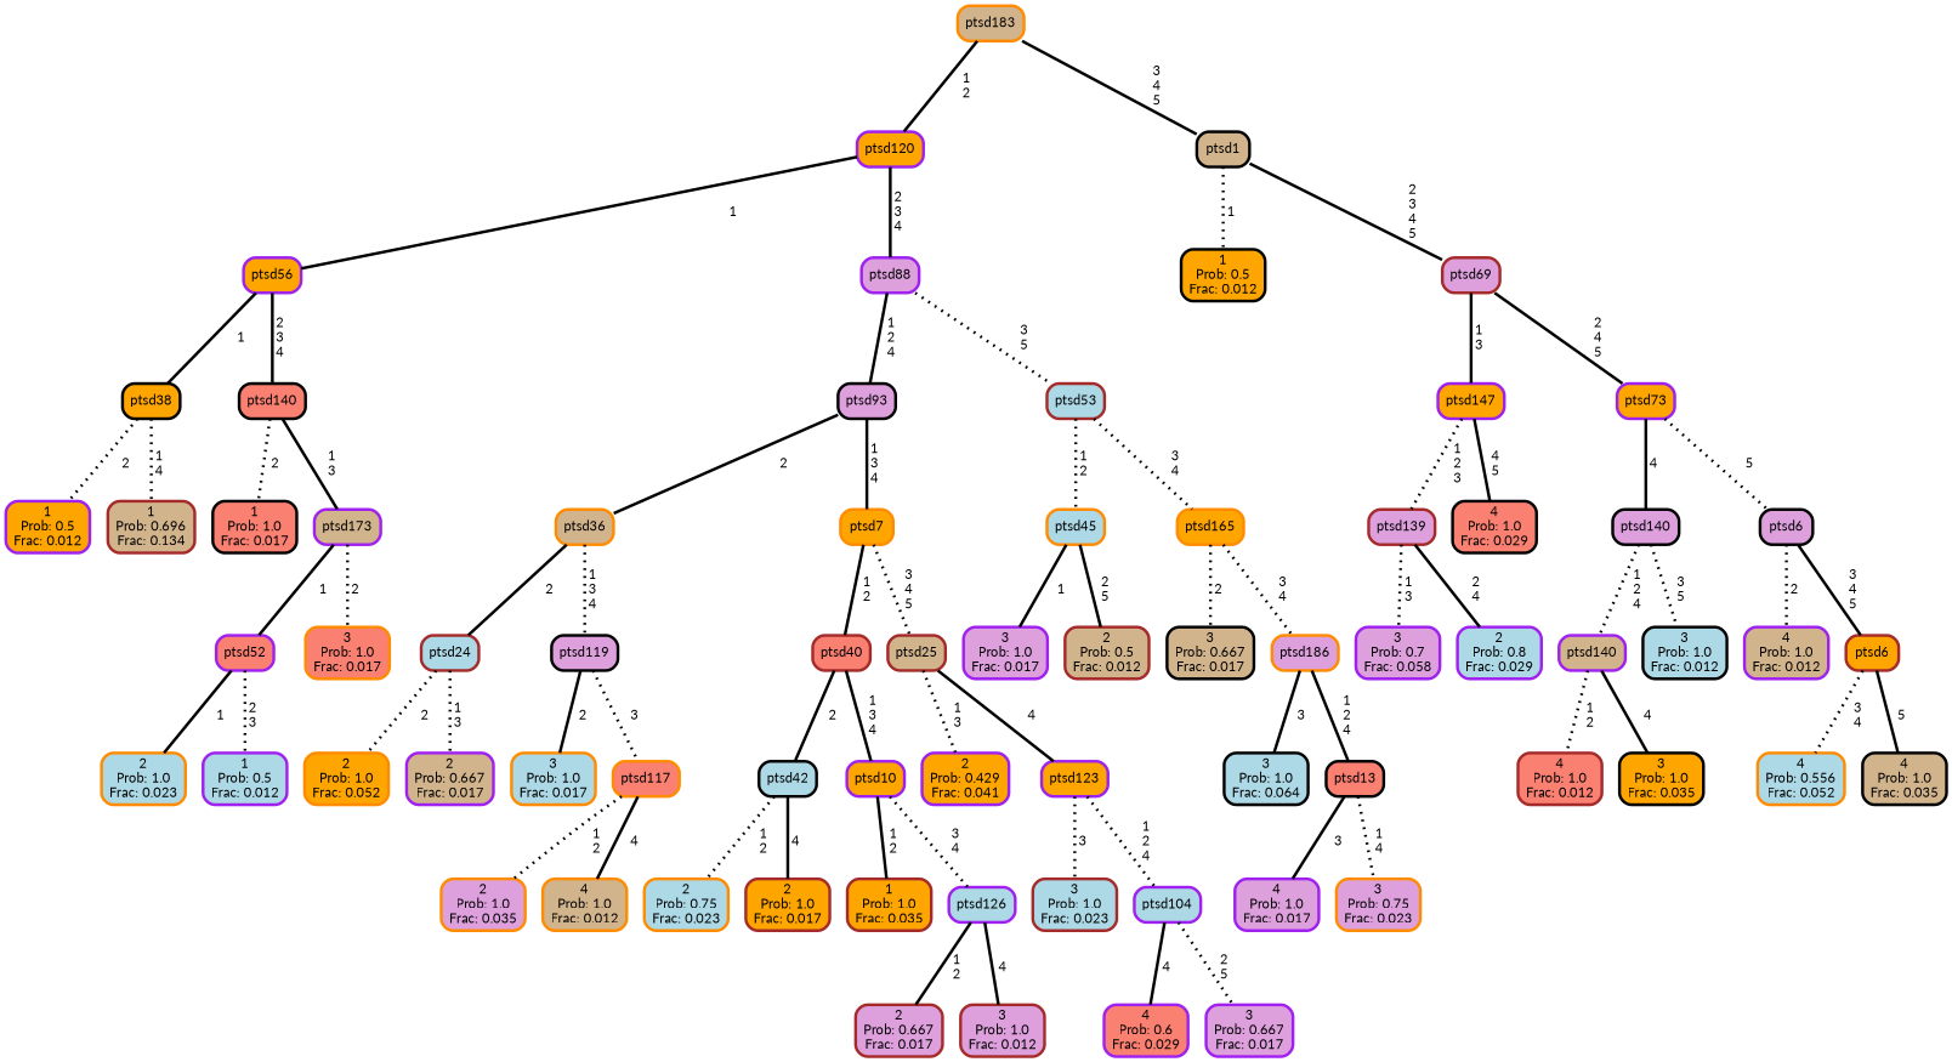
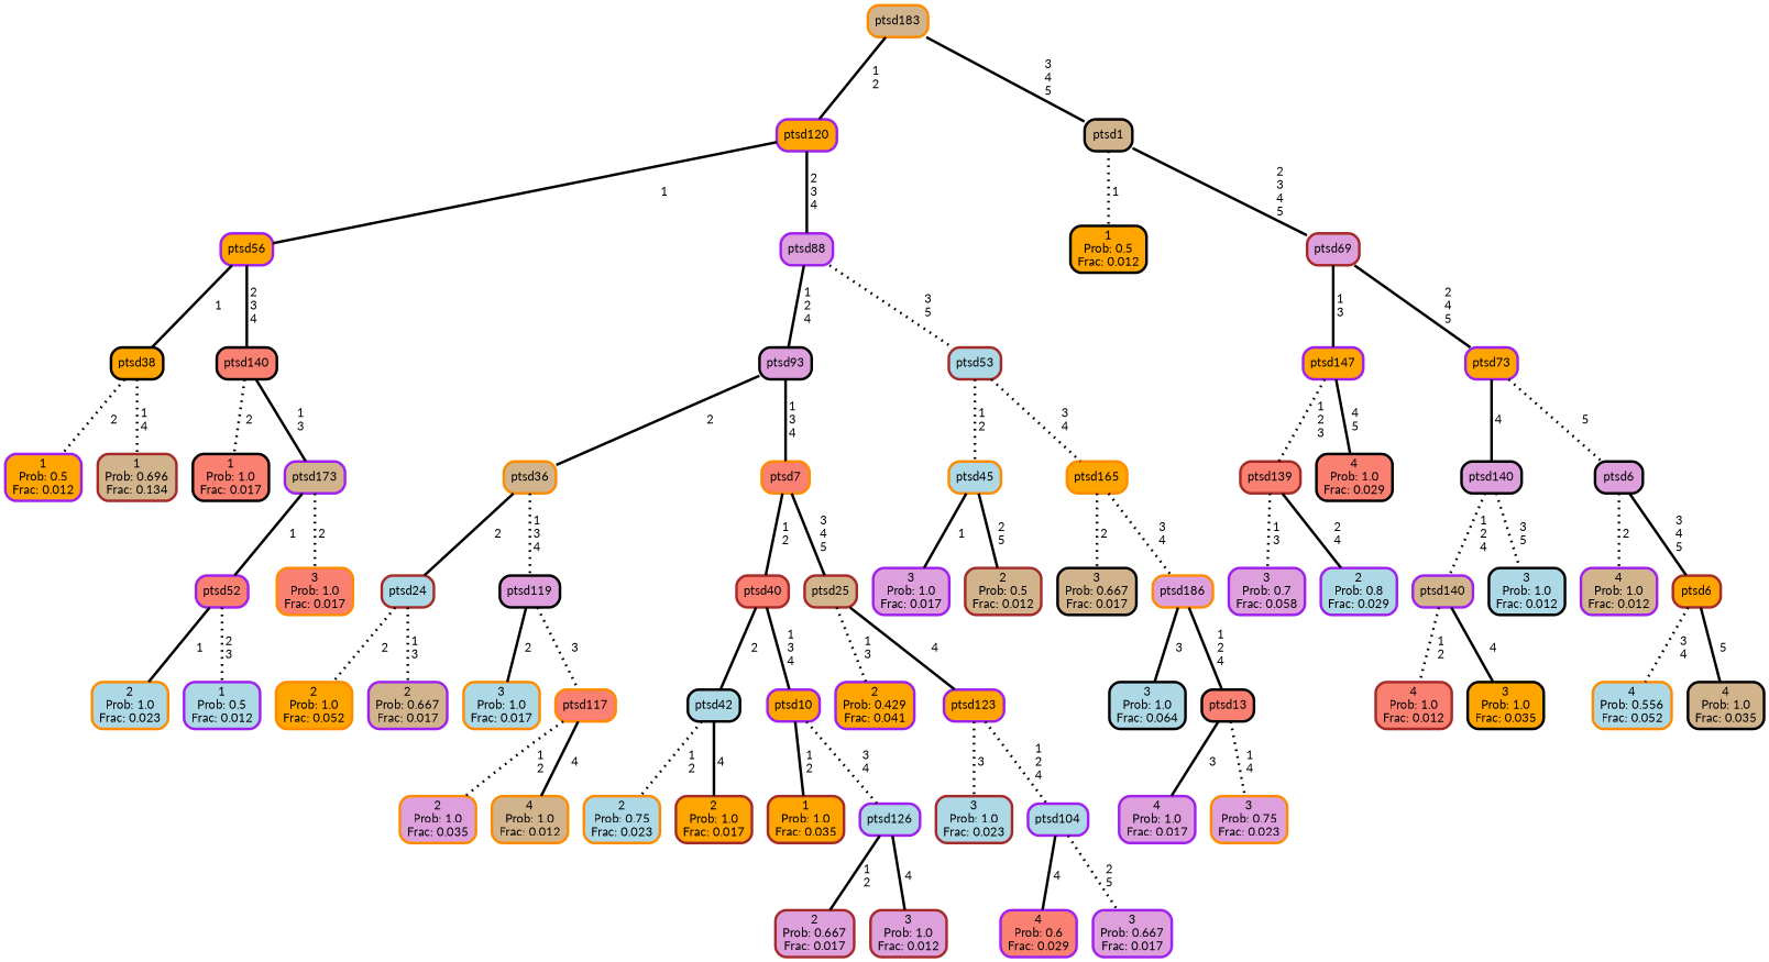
  graph {
    fontname=Lato
    ranksep="0 equally"
    splines=straight
    node [color=purple fillcolor=orange fontcolor=black fontname=Lato penwidth=3 shape=box style="filled, rounded"]
    edge [color=black fontname=Lato penwidth=3 style=dotted]
    n1 [label="1\nProb: 0.5\nFrac: 0.012"]
    n2 [color=black label=ptsd38]
    n3 [color=brown fillcolor=tan label="1\nProb: 0.696\nFrac: 0.134"]
    n4 [label=ptsd56]
    n5 [color=black fillcolor=salmon label=ptsd140]
    n6 [color=black fillcolor=salmon label="1\nProb: 1.0\nFrac: 0.017"]
    n7 [fillcolor=tan label=ptsd173]
    n8 [fillcolor=salmon label=ptsd52]
    n9 [color=darkorange fillcolor=salmon label="3\nProb: 1.0\nFrac: 0.017"]
    n10 [color=darkorange fillcolor=lightblue label="2\nProb: 1.0\nFrac: 0.023"]
    n11 [fillcolor=lightblue label="1\nProb: 0.5\nFrac: 0.012"]
    n12 [label=ptsd120]
    n13 [fillcolor=plum label=ptsd88]
    n14 [color=black fillcolor=plum label=ptsd93]
    n15 [color=brown fillcolor=lightblue label=ptsd53]
    n16 [color=darkorange label="2\nProb: 1.0\nFrac: 0.052"]
    n17 [color=brown fillcolor=lightblue label=ptsd24]
    n18 [fillcolor=tan label="2\nProb: 0.667\nFrac: 0.017"]
    n19 [color=darkorange fillcolor=tan label=ptsd36]
    n20 [color=black fillcolor=plum label=ptsd119]
    n21 [color=darkorange fillcolor=lightblue label="3\nProb: 1.0\nFrac: 0.017"]
    n22 [color=darkorange fillcolor=salmon label=ptsd117]
    n23 [color=darkorange fillcolor=plum label="2\nProb: 1.0\nFrac: 0.035"]
    n24 [color=darkorange fillcolor=tan label="4\nProb: 1.0\nFrac: 0.012"]
-   n25 [color=darkorange label=ptsd7]
+   n25 [color=darkorange fillcolor=salmon label=ptsd7]
    n26 [color=brown fillcolor=salmon label=ptsd40]
    n27 [color=brown fillcolor=tan label=ptsd25]
    n28 [color=darkorange fillcolor=lightblue label="2\nProb: 0.75\nFrac: 0.023"]
    n29 [color=black fillcolor=lightblue label=ptsd42]
    n30 [color=brown label="2\nProb: 1.0\nFrac: 0.017"]
    n31 [label=ptsd10]
    n32 [color=brown label="1\nProb: 1.0\nFrac: 0.035"]
    n33 [fillcolor=lightblue label=ptsd126]
    n34 [color=brown fillcolor=plum label="2\nProb: 0.667\nFrac: 0.017"]
    n35 [color=brown fillcolor=plum label="3\nProb: 1.0\nFrac: 0.012"]
    n36 [label="2\nProb: 0.429\nFrac: 0.041"]
    n37 [label=ptsd123]
    n38 [color=brown fillcolor=lightblue label="3\nProb: 1.0\nFrac: 0.023"]
    n39 [fillcolor=lightblue label=ptsd104]
    n40 [fillcolor=salmon label="4\nProb: 0.6\nFrac: 0.029"]
    n41 [fillcolor=plum label="3\nProb: 0.667\nFrac: 0.017"]
    n42 [color=darkorange fillcolor=lightblue label=ptsd45]
    n43 [color=darkorange label=ptsd165]
    n44 [fillcolor=plum label="3\nProb: 1.0\nFrac: 0.017"]
    n45 [color=brown fillcolor=tan label="2\nProb: 0.5\nFrac: 0.012"]
    n46 [color=black fillcolor=tan label="3\nProb: 0.667\nFrac: 0.017"]
    n47 [color=darkorange fillcolor=plum label=ptsd186]
    n48 [color=black fillcolor=lightblue label="3\nProb: 1.0\nFrac: 0.064"]
    n49 [color=black fillcolor=salmon label=ptsd13]
    n50 [fillcolor=plum label="4\nProb: 1.0\nFrac: 0.017"]
    n51 [color=darkorange fillcolor=plum label="3\nProb: 0.75\nFrac: 0.023"]
    n52 [color=darkorange fillcolor=tan label=ptsd183]
    n53 [color=black fillcolor=tan label=ptsd1]
    n54 [color=black label="1\nProb: 0.5\nFrac: 0.012"]
    n55 [color=brown fillcolor=plum label=ptsd69]
    n56 [label=ptsd147]
    n57 [label=ptsd73]
    n58 [fillcolor=plum label="3\nProb: 0.7\nFrac: 0.058"]
-   n59 [color=brown fillcolor=plum label=ptsd139]
+   n59 [color=brown fillcolor=salmon label=ptsd139]
    n60 [fillcolor=lightblue label="2\nProb: 0.8\nFrac: 0.029"]
    n61 [color=black fillcolor=salmon label="4\nProb: 1.0\nFrac: 0.029"]
    n62 [color=black fillcolor=plum label=ptsd140]
    n63 [color=black fillcolor=plum label=ptsd6]
    n64 [color=brown fillcolor=salmon label="4\nProb: 1.0\nFrac: 0.012"]
    n65 [fillcolor=tan label=ptsd140]
    n66 [color=black label="3\nProb: 1.0\nFrac: 0.035"]
    n67 [color=black fillcolor=lightblue label="3\nProb: 1.0\nFrac: 0.012"]
    n68 [fillcolor=tan label="4\nProb: 1.0\nFrac: 0.012"]
    n69 [color=brown label=ptsd6]
    n70 [color=darkorange fillcolor=lightblue label="4\nProb: 0.556\nFrac: 0.052"]
    n71 [color=black fillcolor=tan label="4\nProb: 1.0\nFrac: 0.035"]
    subgraph sub_1 {
      rank=same
    }
    n2 -- n1 [label=" 2"]
    n2 -- n3 [label=" 1\n 4"]
    n4 -- n2 [label=" 1" style=solid]
    n4 -- n5 [label=" 2\n 3\n 4" style=bold]
    n5 -- n6 [label=" 2"]
    n5 -- n7 [label=" 1\n 3" style=solid]
    n7 -- n8 [label=" 1" style=bold]
    n7 -- n9 [label=" 2"]
    n8 -- n10 [label=" 1" style=bold]
    n8 -- n11 [label=" 2\n 3"]
    n12 -- n4 [label=" 1" style=solid]
    n12 -- n13 [label=" 2\n 3\n 4" style=bold]
    n13 -- n14 [label=" 1\n 2\n 4" style=bold]
    n13 -- n15 [label=" 3\n 5"]
    n14 -- n19 [label=" 2" style=bold]
    n14 -- n25 [label=" 1\n 3\n 4" style=solid]
    n15 -- n42 [label=" 1\n 2"]
    n15 -- n43 [label=" 3\n 4"]
    n17 -- n16 [label=" 2"]
    n17 -- n18 [label=" 1\n 3"]
    n19 -- n17 [label=" 2" style=bold]
    n19 -- n20 [label=" 1\n 3\n 4"]
    n20 -- n21 [label=" 2" style=bold]
    n20 -- n22 [label=" 3"]
    n22 -- n23 [label=" 1\n 2"]
    n22 -- n24 [label=" 4" style=solid]
    n25 -- n26 [label=" 1\n 2" style=bold]
-   n25 -- n27 [label=" 3\n 4\n 5"]
+   n25 -- n27 [label=" 3\n 4\n 5" style=solid]
    n26 -- n29 [label=" 2" style=bold]
    n26 -- n31 [label=" 1\n 3\n 4" style=bold]
    n27 -- n36 [label=" 1\n 3"]
    n27 -- n37 [label=" 4" style=bold]
    n29 -- n28 [label=" 1\n 2"]
    n29 -- n30 [label=" 4" style=solid]
    n31 -- n32 [label=" 1\n 2" style=solid]
    n31 -- n33 [label=" 3\n 4"]
    n33 -- n34 [label=" 1\n 2" style=bold]
    n33 -- n35 [label=" 4" style=bold]
    n37 -- n38 [label=" 3"]
    n37 -- n39 [label=" 1\n 2\n 4"]
    n39 -- n40 [label=" 4" style=solid]
    n39 -- n41 [label=" 2\n 5"]
    n42 -- n44 [label=" 1" style=bold]
    n42 -- n45 [label=" 2\n 5" style=bold]
    n43 -- n46 [label=" 2"]
    n43 -- n47 [label=" 3\n 4"]
    n47 -- n48 [label=" 3" style=solid]
    n47 -- n49 [label=" 1\n 2\n 4" style=solid]
    n49 -- n50 [label=" 3" style=solid]
    n49 -- n51 [label=" 1\n 4"]
    n52 -- n12 [label=" 1\n 2" style=solid]
    n52 -- n53 [label=" 3\n 4\n 5" style=bold]
    n53 -- n54 [label=" 1"]
    n53 -- n55 [label=" 2\n 3\n 4\n 5" style=bold]
    n55 -- n56 [label=" 1\n 3" style=bold]
    n55 -- n57 [label=" 2\n 4\n 5" style=bold]
    n56 -- n59 [label=" 1\n 2\n 3"]
    n56 -- n61 [label=" 4\n 5" style=bold]
    n57 -- n62 [label=" 4" style=bold]
    n57 -- n63 [label=" 5"]
    n59 -- n58 [label=" 1\n 3"]
    n59 -- n60 [label=" 2\n 4" style=bold]
    n62 -- n65 [label=" 1\n 2\n 4"]
    n62 -- n67 [label=" 3\n 5"]
    n63 -- n68 [label=" 2"]
    n63 -- n69 [label=" 3\n 4\n 5" style=bold]
    n65 -- n64 [label=" 1\n 2"]
    n65 -- n66 [label=" 4" style=solid]
    n69 -- n70 [label=" 3\n 4"]
    n69 -- n71 [label=" 5" style=solid]
  }
